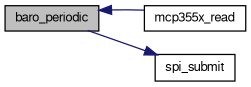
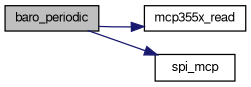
  digraph {
    rankdir=LR
    node [color=black fillcolor=white fontname=FreeSans fontsize=10 shape=record style=filled]
    edge [color=midnightblue fontname=FreeSans fontsize=10 labelfontname=FreeSans labelfontsize=10 style=solid]
    n1 [fillcolor=grey75 fontcolor=black height=0.2 label=baro_periodic width=0.4]
    n2 [height=0.2 label=mcp355x_read width=0.4]
-   n3 [height=0.2 label=spi_submit width=0.4]
-   n2 -> n1
+   n3 [height=0.2 label=spi_mcp width=0.4]
+   n1 -> n2
    n1 -> n3
  }
